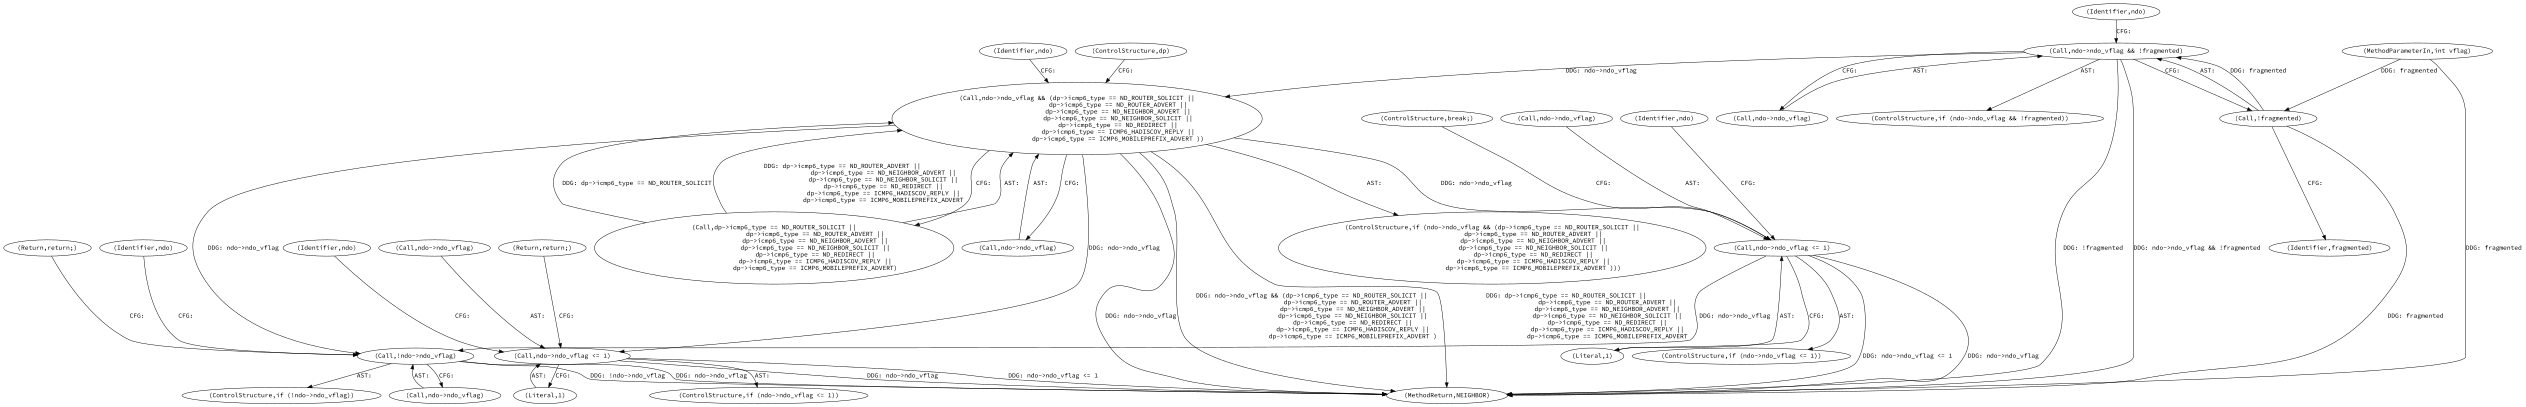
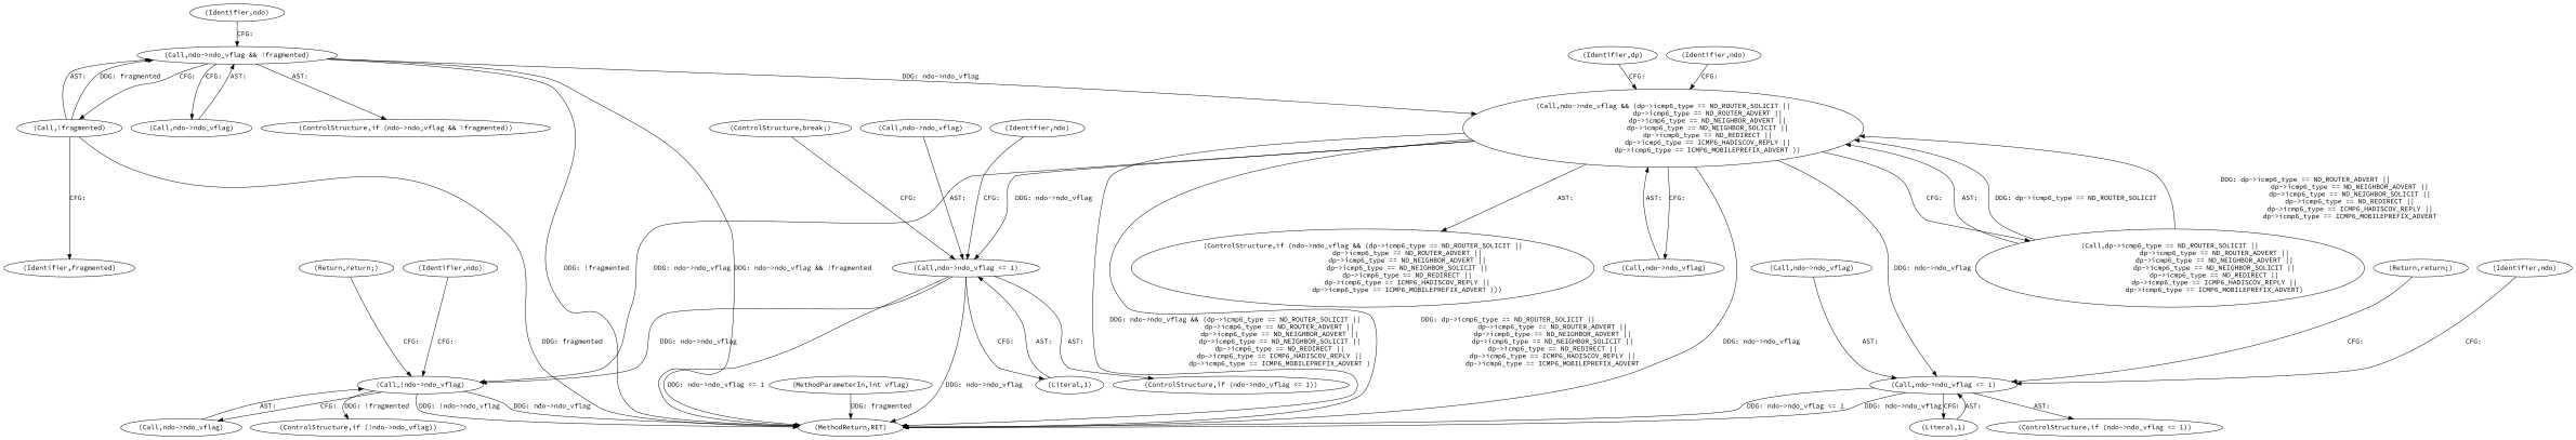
  digraph {
    fontname="Source Code Pro"
    node [fontname="Source Code Pro"]
    edge [fontname="Source Code Pro"]
    n1 [label="(Call,ndo->ndo_vflag && !fragmented)"]
    n2 [label="(Call,!fragmented)"]
    n3 [label="(Call,ndo->ndo_vflag && (dp->icmp6_type == ND_ROUTER_SOLICIT ||\n                      dp->icmp6_type == ND_ROUTER_ADVERT ||\n                      dp->icmp6_type == ND_NEIGHBOR_ADVERT ||\n                      dp->icmp6_type == ND_NEIGHBOR_SOLICIT ||\n                      dp->icmp6_type == ND_REDIRECT ||\n                      dp->icmp6_type == ICMP6_HADISCOV_REPLY ||\n                      dp->icmp6_type == ICMP6_MOBILEPREFIX_ADVERT ))"]
    n4 [label="(Call,ndo->ndo_vflag)"]
    n5 [label="(ControlStructure,if (ndo->ndo_vflag && !fragmented))"]
-   n6 [label="(MethodReturn,NEIGHBOR)"]
+   n6 [label="(MethodReturn,RET)"]
    n7 [label="(Identifier,fragmented)"]
    n8 [label="(Call,ndo->ndo_vflag <= 1)"]
    n9 [label="(Call,!ndo->ndo_vflag)"]
    n10 [label="(Call,ndo->ndo_vflag <= 1)"]
    n11 [label="(Call,dp->icmp6_type == ND_ROUTER_SOLICIT ||\n                      dp->icmp6_type == ND_ROUTER_ADVERT ||\n                      dp->icmp6_type == ND_NEIGHBOR_ADVERT ||\n                      dp->icmp6_type == ND_NEIGHBOR_SOLICIT ||\n                      dp->icmp6_type == ND_REDIRECT ||\n                      dp->icmp6_type == ICMP6_HADISCOV_REPLY ||\n                      dp->icmp6_type == ICMP6_MOBILEPREFIX_ADVERT)"]
    n12 [label="(ControlStructure,if (ndo->ndo_vflag && (dp->icmp6_type == ND_ROUTER_SOLICIT ||\n                      dp->icmp6_type == ND_ROUTER_ADVERT ||\n                      dp->icmp6_type == ND_NEIGHBOR_ADVERT ||\n                      dp->icmp6_type == ND_NEIGHBOR_SOLICIT ||\n                      dp->icmp6_type == ND_REDIRECT ||\n                      dp->icmp6_type == ICMP6_HADISCOV_REPLY ||\n                      dp->icmp6_type == ICMP6_MOBILEPREFIX_ADVERT )))"]
    n13 [label="(Call,ndo->ndo_vflag)"]
    n14 [label="(MethodParameterIn,int vflag)"]
    n15 [label="(Literal,1)"]
    n16 [label="(ControlStructure,if (ndo->ndo_vflag <= 1))"]
    n17 [label="(ControlStructure,if (!ndo->ndo_vflag))"]
    n18 [label="(Call,ndo->ndo_vflag)"]
    n19 [label="(Literal,1)"]
    n20 [label="(ControlStructure,if (ndo->ndo_vflag <= 1))"]
    n21 [label="(Identifier,ndo)"]
    n22 [label="(Return,return;)"]
    n23 [label="(Identifier,ndo)"]
    n24 [label="(Identifier,ndo)"]
    n25 [label="(Identifier,ndo)"]
-   n26 [label="(ControlStructure,dp)"]
+   n26 [label="(Identifier,dp)"]
    n27 [label="(Identifier,ndo)"]
    n28 [label="(ControlStructure,break;)"]
    n29 [label="(Call,ndo->ndo_vflag)"]
    n30 [label="(Call,ndo->ndo_vflag)"]
    n31 [label="(Return,return;)"]
    n1 -> n2 [label="CFG: "]
    n1 -> n3 [label="DDG: ndo->ndo_vflag"]
    n1 -> n4 [label="CFG: "]
    n1 -> n5 [label="AST: "]
    n1 -> n6 [label="DDG: !fragmented"]
    n1 -> n6 [label="DDG: ndo->ndo_vflag && !fragmented"]
    n2 -> n1 [label="AST: "]
    n2 -> n1 [label="DDG: fragmented"]
    n2 -> n6 [label="DDG: fragmented"]
    n2 -> n7 [label="CFG: "]
    n3 -> n6 [label="DDG: ndo->ndo_vflag"]
    n3 -> n6 [label="DDG: ndo->ndo_vflag && (dp->icmp6_type == ND_ROUTER_SOLICIT ||\n                      dp->icmp6_type == ND_ROUTER_ADVERT ||\n                      dp->icmp6_type == ND_NEIGHBOR_ADVERT ||\n                      dp->icmp6_type == ND_NEIGHBOR_SOLICIT ||\n                      dp->icmp6_type == ND_REDIRECT ||\n                      dp->icmp6_type == ICMP6_HADISCOV_REPLY ||\n                      dp->icmp6_type == ICMP6_MOBILEPREFIX_ADVERT )"]
    n3 -> n6 [label="DDG: dp->icmp6_type == ND_ROUTER_SOLICIT ||\n                      dp->icmp6_type == ND_ROUTER_ADVERT ||\n                      dp->icmp6_type == ND_NEIGHBOR_ADVERT ||\n                      dp->icmp6_type == ND_NEIGHBOR_SOLICIT ||\n                      dp->icmp6_type == ND_REDIRECT ||\n                      dp->icmp6_type == ICMP6_HADISCOV_REPLY ||\n                      dp->icmp6_type == ICMP6_MOBILEPREFIX_ADVERT"]
    n3 -> n8 [label="DDG: ndo->ndo_vflag"]
    n3 -> n9 [label="DDG: ndo->ndo_vflag"]
    n3 -> n10 [label="DDG: ndo->ndo_vflag"]
    n3 -> n11 [label="CFG: "]
    n3 -> n12 [label="AST: "]
    n3 -> n13 [label="CFG: "]
    n4 -> n1 [label="AST: "]
    n8 -> n6 [label="DDG: ndo->ndo_vflag"]
    n8 -> n6 [label="DDG: ndo->ndo_vflag <= 1"]
    n8 -> n9 [label="DDG: ndo->ndo_vflag"]
    n8 -> n15 [label="CFG: "]
    n8 -> n16 [label="AST: "]
    n9 -> n6 [label="DDG: ndo->ndo_vflag"]
    n9 -> n6 [label="DDG: !ndo->ndo_vflag"]
-   n9 -> n17 [label="AST: "]
+   n9 -> n17 [label="DDG: !fragmented"]
    n9 -> n18 [label="CFG: "]
    n10 -> n6 [label="DDG: ndo->ndo_vflag <= 1"]
    n10 -> n6 [label="DDG: ndo->ndo_vflag"]
    n10 -> n19 [label="CFG: "]
    n10 -> n20 [label="AST: "]
    n11 -> n3 [label="AST: "]
    n11 -> n3 [label="DDG: dp->icmp6_type == ND_ROUTER_SOLICIT"]
    n11 -> n3 [label="DDG: dp->icmp6_type == ND_ROUTER_ADVERT ||\n                      dp->icmp6_type == ND_NEIGHBOR_ADVERT ||\n                      dp->icmp6_type == ND_NEIGHBOR_SOLICIT ||\n                      dp->icmp6_type == ND_REDIRECT ||\n                      dp->icmp6_type == ICMP6_HADISCOV_REPLY ||\n                      dp->icmp6_type == ICMP6_MOBILEPREFIX_ADVERT"]
    n13 -> n3 [label="AST: "]
-   n14 -> n2 [label="DDG: fragmented"]
    n14 -> n6 [label="DDG: fragmented"]
    n15 -> n8 [label="AST: "]
    n18 -> n9 [label="AST: "]
    n19 -> n10 [label="AST: "]
    n21 -> n1 [label="CFG: "]
    n22 -> n9 [label="CFG: "]
    n23 -> n8 [label="CFG: "]
    n24 -> n3 [label="CFG: "]
    n25 -> n10 [label="CFG: "]
    n26 -> n3 [label="CFG: "]
    n27 -> n9 [label="CFG: "]
    n28 -> n8 [label="CFG: "]
    n29 -> n8 [label="AST: "]
    n30 -> n10 [label="AST: "]
    n31 -> n10 [label="CFG: "]
  }
